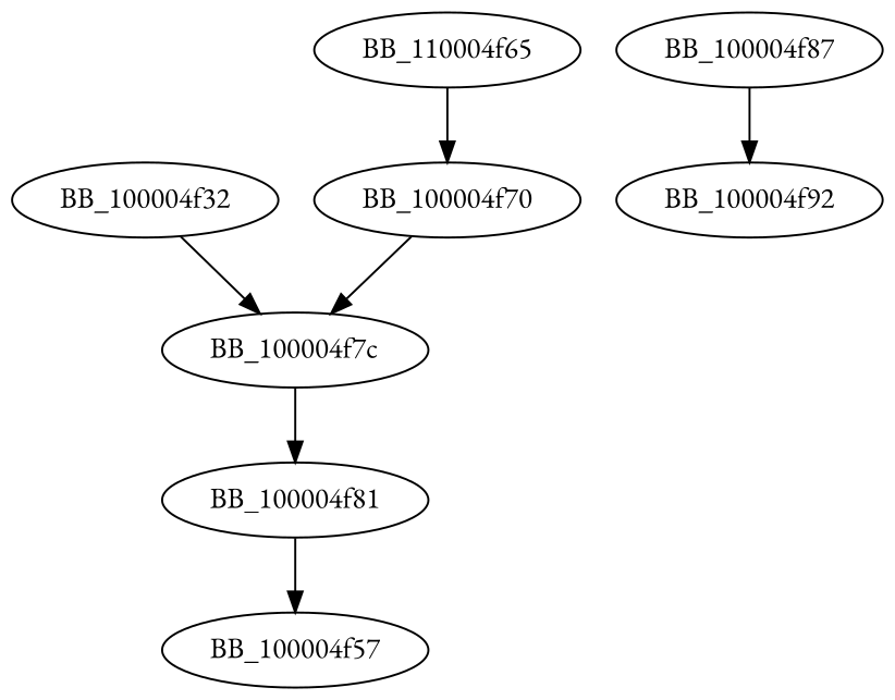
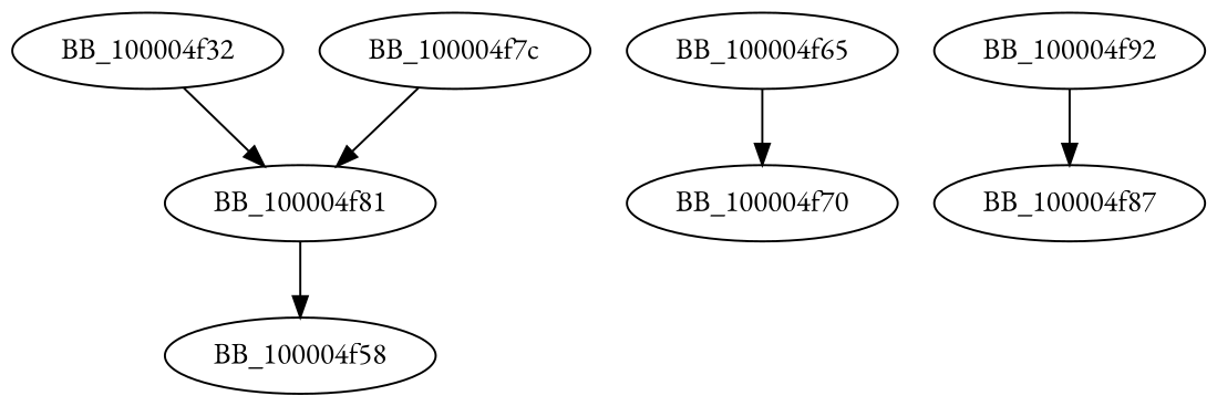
  digraph {
    fontname="EB Garamond"
    node [fontname="EB Garamond"]
    edge [fontname="EB Garamond"]
    BB_100004f32
    BB_100004f7c
    BB_100004f81
-   BB_100004f57
-   BB_100004f65 [label=BB_110004f65]
+   BB_100004f57 [label=BB_100004f58]
+   BB_100004f65
    BB_100004f70
    BB_100004f87
    BB_100004f92
-   BB_100004f32 -> BB_100004f7c
+   BB_100004f32 -> BB_100004f81
    BB_100004f7c -> BB_100004f81
    BB_100004f81 -> BB_100004f57
    BB_100004f65 -> BB_100004f70
-   BB_100004f70 -> BB_100004f7c
-   BB_100004f87 -> BB_100004f92
+   BB_100004f92 -> BB_100004f87
  }
